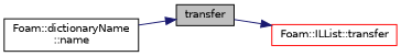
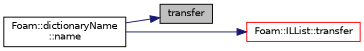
  digraph {
    rankdir=LR
    node [color=black fontname=Helvetica fontsize=10 shape=record]
    edge [color=midnightblue fontname=Helvetica fontsize=10 labelfontname=Helvetica labelfontsize=10 style=solid]
    n1 [fillcolor=grey75 fontcolor=black height=0.2 label=transfer style=filled width=0.4]
    n2 [color=red height=0.2 label="Foam::ILList::transfer" width=0.4]
    n3 [height=0.2 label="Foam::dictionaryName\l::name" width=0.4]
-   n1 -> n2
+   n3 -> n2
    n3 -> n1
  }
